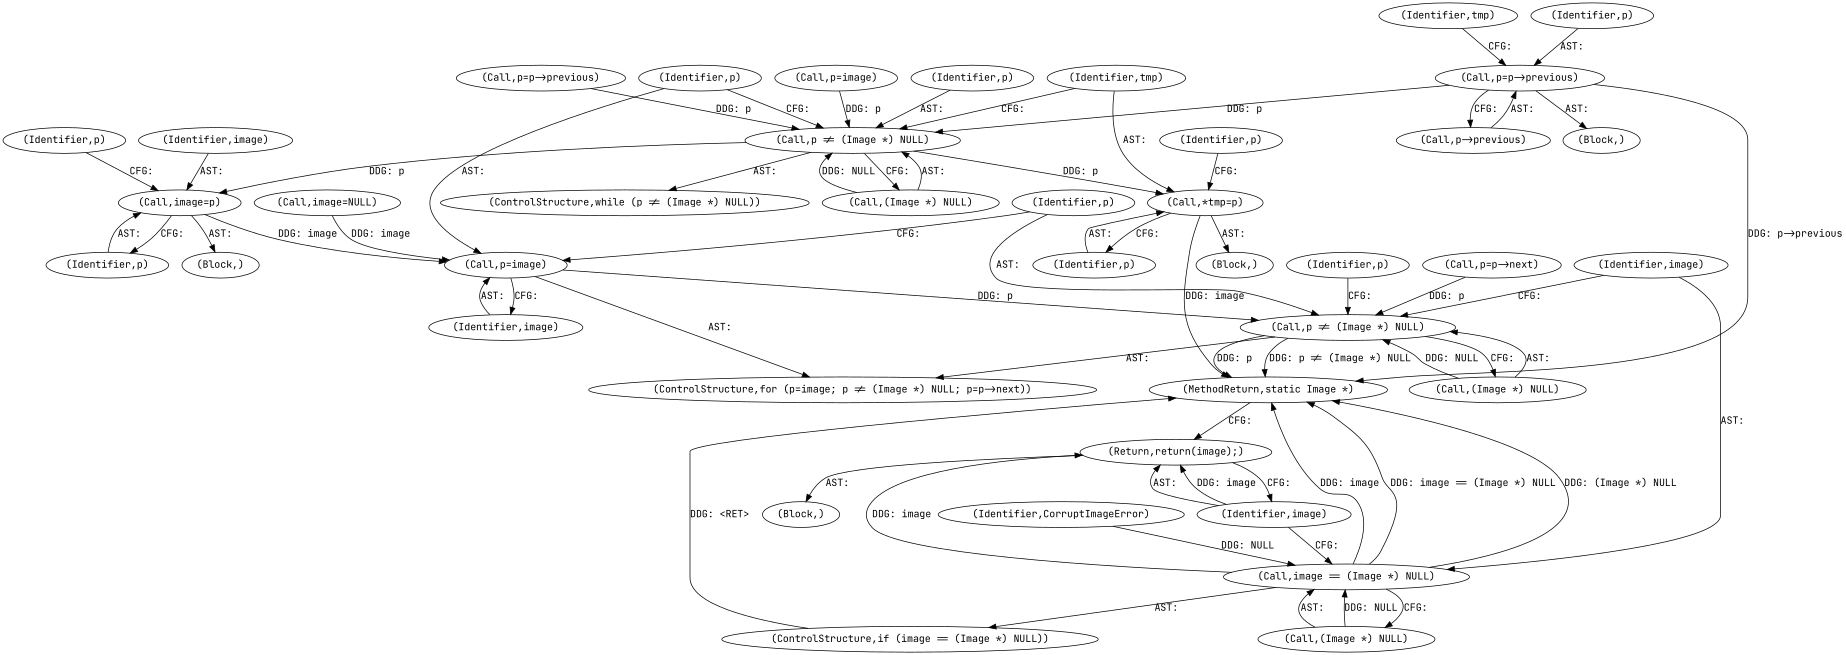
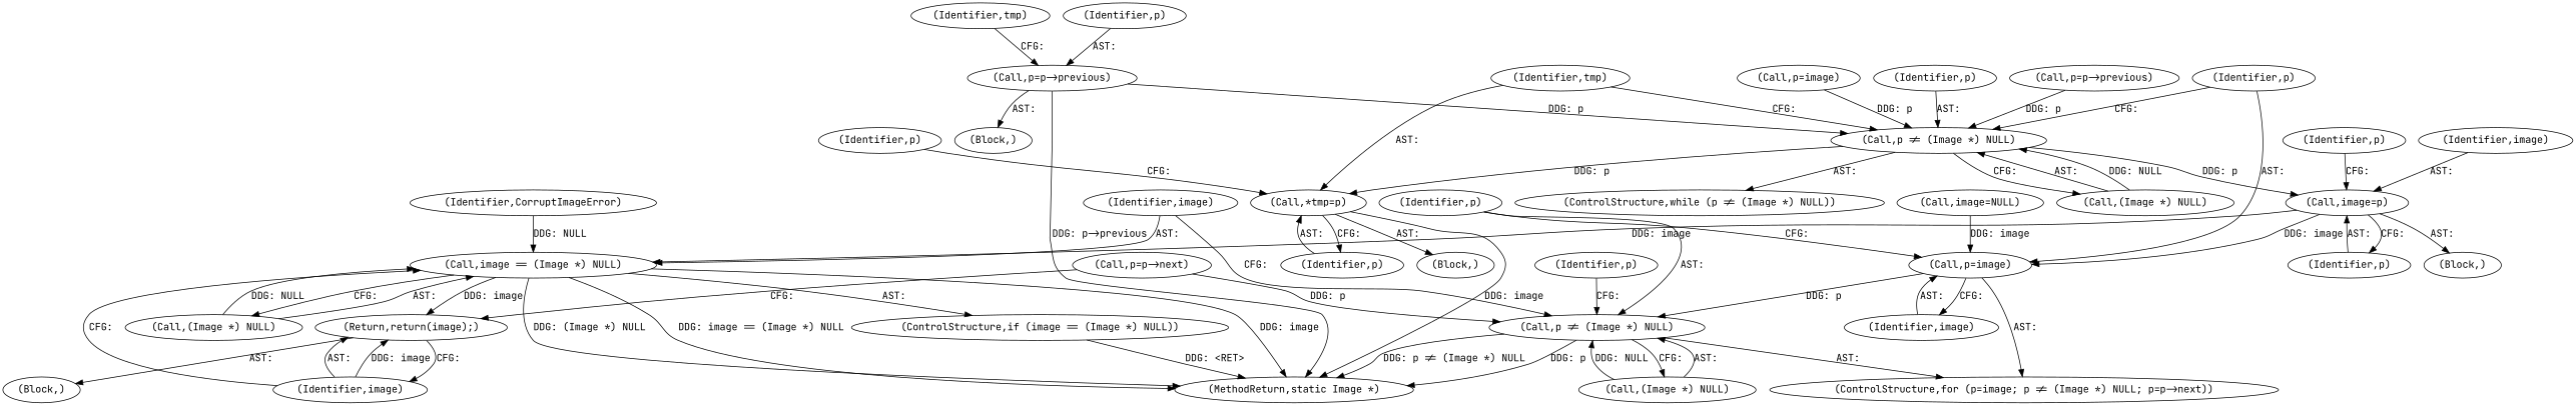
  digraph {
    fontname="JetBrains Mono"
    node [fontname="JetBrains Mono"]
    edge [fontname="JetBrains Mono"]
    n1 [label="(Call,p=p->previous)"]
    n2 [label="(Call,p != (Image *) NULL)"]
-   n3 [label="(Call,p->previous)"]
    n4 [label="(Block,)"]
    n5 [label="(MethodReturn,static Image *)"]
    n6 [label="(Call,*tmp=p)"]
    n7 [label="(Call,image=p)"]
    n8 [label="(ControlStructure,while (p != (Image *) NULL))"]
    n9 [label="(Call,(Image *) NULL)"]
    n10 [label="(Return,return(image);)"]
    n11 [label="(Block,)"]
    n12 [label="(Identifier,p)"]
    n13 [label="(Call,p=image)"]
    n14 [label="(Call,image == (Image *) NULL)"]
    n15 [label="(Identifier,p)"]
    n16 [label="(Block,)"]
    n17 [label="(Call,p != (Image *) NULL)"]
    n18 [label="(ControlStructure,for (p=image; p != (Image *) NULL; p=p->next))"]
    n19 [label="(Identifier,image)"]
    n20 [label="(Call,(Image *) NULL)"]
    n21 [label="(ControlStructure,if (image == (Image *) NULL))"]
    n22 [label="(Call,(Image *) NULL)"]
    n23 [label="(Block,)"]
    n24 [label="(Identifier,image)"]
    n25 [label="(Identifier,p)"]
    n26 [label="(Identifier,tmp)"]
    n27 [label="(Call,image=NULL)"]
    n28 [label="(Identifier,tmp)"]
    n29 [label="(Identifier,image)"]
    n30 [label="(Identifier,image)"]
    n31 [label="(Identifier,p)"]
    n32 [label="(Call,p=p->next)"]
    n33 [label="(Identifier,p)"]
    n34 [label="(Identifier,p)"]
    n35 [label="(Identifier,CorruptImageError)"]
    n36 [label="(Call,p=p->previous)"]
    n37 [label="(Call,p=image)"]
    n38 [label="(Identifier,p)"]
    n39 [label="(Identifier,p)"]
    n40 [label="(Identifier,p)"]
    n1 -> n2 [label="DDG: p"]
-   n1 -> n3 [label="CFG: "]
    n1 -> n4 [label="AST: "]
    n1 -> n5 [label="DDG: p->previous"]
    n2 -> n6 [label="DDG: p"]
    n2 -> n7 [label="DDG: p"]
    n2 -> n8 [label="AST: "]
    n2 -> n9 [label="CFG: "]
-   n3 -> n1 [label="AST: "]
-   n5 -> n10 [label="CFG: "]
+   n32 -> n10 [label="CFG: "]
    n6 -> n5 [label="DDG: image"]
    n6 -> n11 [label="AST: "]
    n6 -> n12 [label="CFG: "]
    n7 -> n13 [label="DDG: image"]
+   n7 -> n14 [label="DDG: image"]
    n7 -> n15 [label="CFG: "]
    n7 -> n16 [label="AST: "]
    n9 -> n2 [label="AST: "]
    n9 -> n2 [label="DDG: NULL"]
    n10 -> n23 [label="AST: "]
    n10 -> n24 [label="CFG: "]
    n12 -> n6 [label="AST: "]
    n13 -> n17 [label="DDG: p"]
    n13 -> n18 [label="AST: "]
    n13 -> n19 [label="CFG: "]
    n14 -> n5 [label="DDG: image == (Image *) NULL"]
    n14 -> n5 [label="DDG: image"]
    n14 -> n5 [label="DDG: (Image *) NULL"]
    n14 -> n10 [label="DDG: image"]
    n14 -> n20 [label="CFG: "]
    n14 -> n21 [label="AST: "]
    n15 -> n7 [label="AST: "]
    n17 -> n5 [label="DDG: p"]
    n17 -> n5 [label="DDG: p != (Image *) NULL"]
    n17 -> n18 [label="AST: "]
    n17 -> n22 [label="CFG: "]
    n19 -> n13 [label="AST: "]
    n20 -> n14 [label="AST: "]
    n20 -> n14 [label="DDG: NULL"]
    n21 -> n5 [label="DDG: <RET>"]
    n22 -> n17 [label="AST: "]
    n22 -> n17 [label="DDG: NULL"]
    n24 -> n10 [label="AST: "]
    n24 -> n10 [label="DDG: image"]
    n24 -> n14 [label="CFG: "]
    n25 -> n7 [label="CFG: "]
    n26 -> n2 [label="CFG: "]
    n26 -> n6 [label="AST: "]
    n27 -> n13 [label="DDG: image"]
    n28 -> n1 [label="CFG: "]
    n29 -> n14 [label="AST: "]
    n29 -> n17 [label="CFG: "]
    n30 -> n7 [label="AST: "]
    n31 -> n13 [label="CFG: "]
    n31 -> n17 [label="AST: "]
    n32 -> n17 [label="DDG: p"]
    n33 -> n2 [label="CFG: "]
    n33 -> n13 [label="AST: "]
    n34 -> n17 [label="CFG: "]
    n35 -> n14 [label="DDG: NULL"]
    n36 -> n2 [label="DDG: p"]
    n37 -> n2 [label="DDG: p"]
    n38 -> n6 [label="CFG: "]
    n39 -> n2 [label="AST: "]
    n40 -> n1 [label="AST: "]
  }
